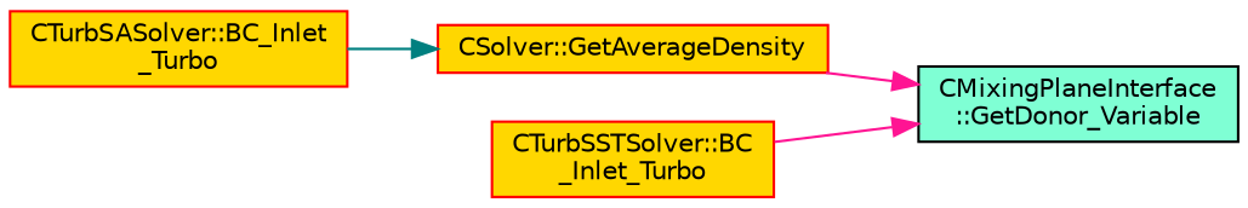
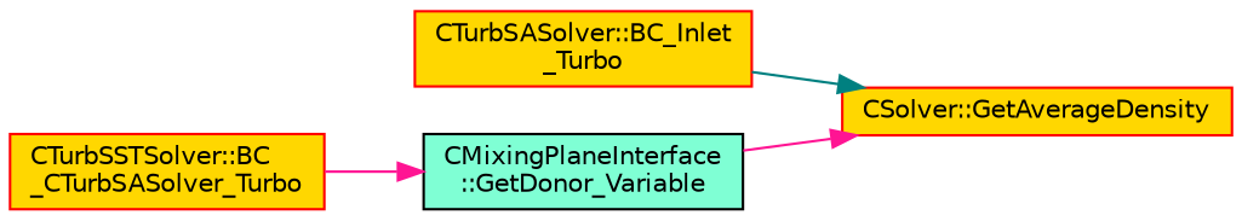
  digraph {
    rankdir=RL
    node [color=red fillcolor=gold fontname=Helvetica fontsize=10 shape=record style=filled]
    edge [color=deeppink dir=back fontname=Helvetica fontsize=10 labelfontname=Helvetica labelfontsize=10 style=solid]
    n1 [fontcolor=black height=0.2 label="CSolver::GetAverageDensity" width=0.4]
    n2 [height=0.2 label="CTurbSASolver::BC_Inlet\l_Turbo" width=0.4]
    n3 [color=black fillcolor=aquamarine height=0.2 label="CMixingPlaneInterface\l::GetDonor_Variable" width=0.4]
-   n4 [height=0.2 label="CTurbSSTSolver::BC\l_Inlet_Turbo" width=0.4]
+   n4 [height=0.2 label="CTurbSSTSolver::BC\l_CTurbSASolver_Turbo" width=0.4]
    n1 -> n2 [color=teal]
-   n3 -> n1
+   n1 -> n3
    n3 -> n4
  }
